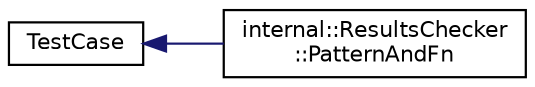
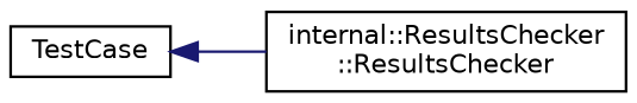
  digraph {
    rankdir=LR
    node [color=black fillcolor=white fontname=Helvetica fontsize=10 shape=record style=filled]
    n1 [height=0.2 label=TestCase width=0.4]
-   n2 [height=0.2 label="internal::ResultsChecker\l::PatternAndFn" width=0.4]
+   n2 [height=0.2 label="internal::ResultsChecker\l::ResultsChecker" width=0.4]
    n1 -> n2 [color=midnightblue dir=back fontname=Helvetica fontsize=10 labelfontname=Helvetica labelfontsize=10 style=solid]
  }
